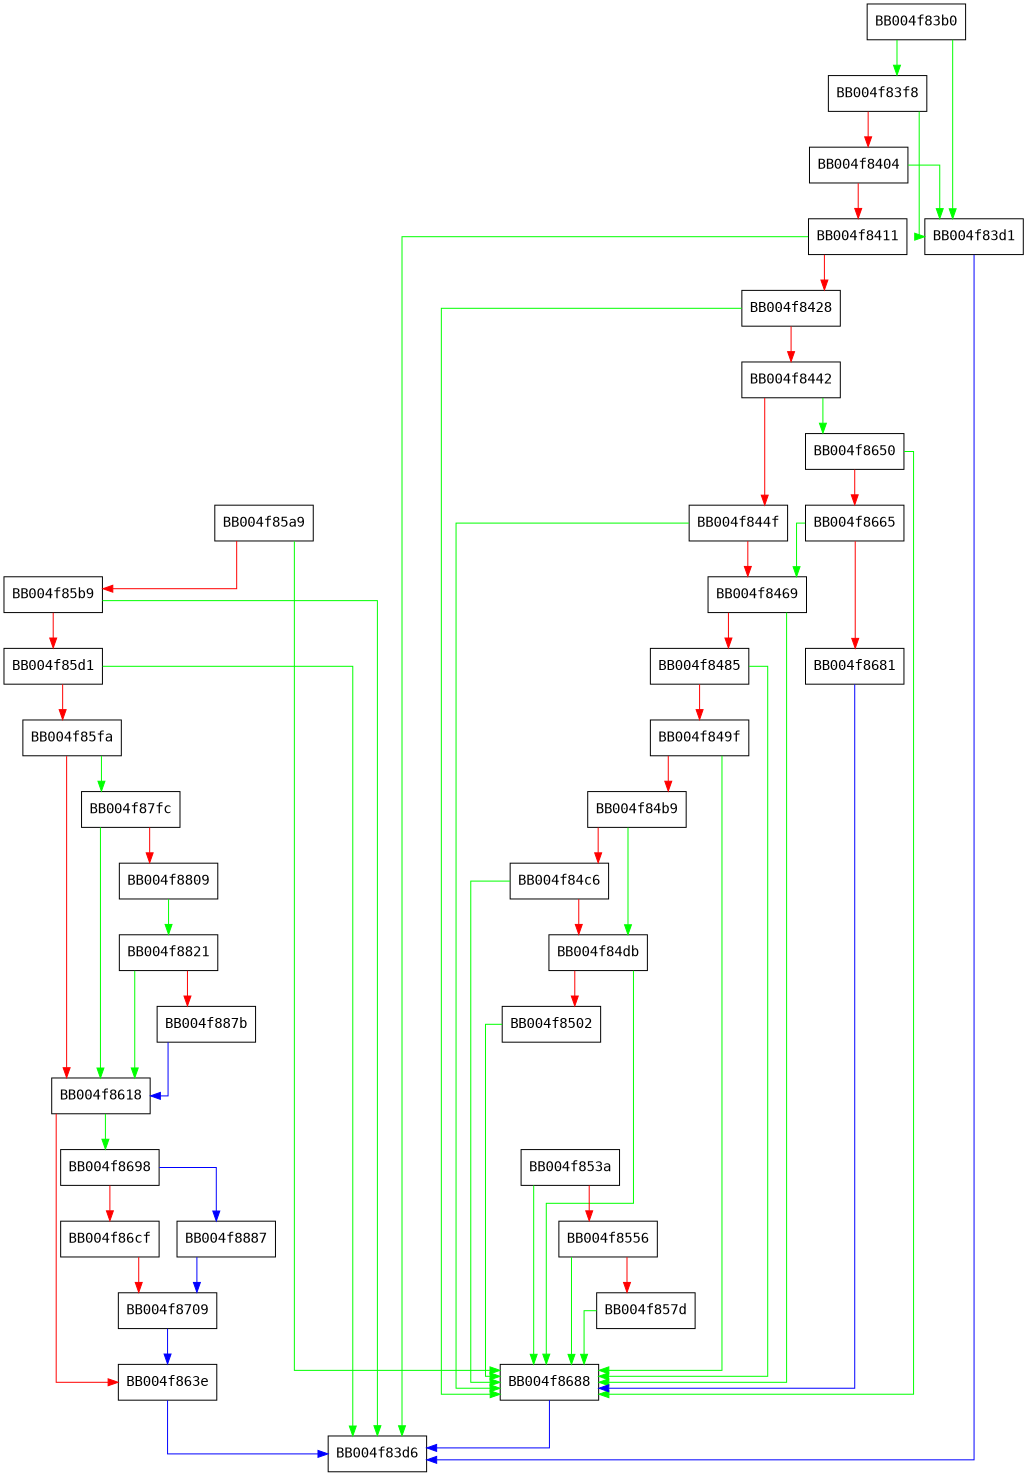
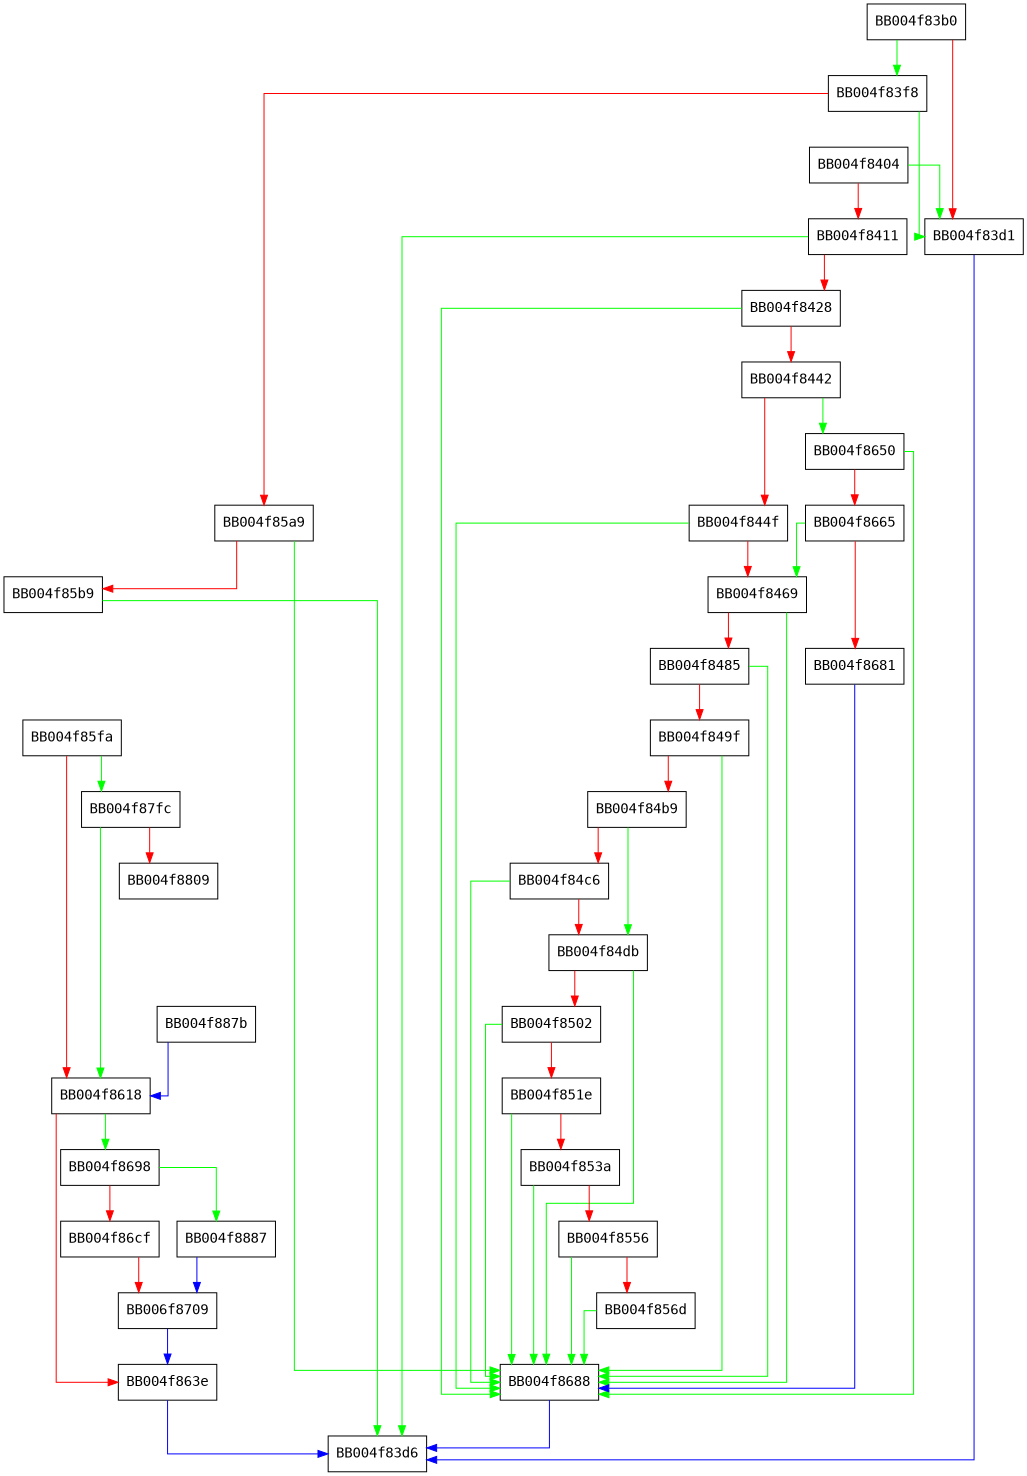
  digraph {
    fontname="DejaVu Sans Mono"
    splines=ortho
    node [fontname="DejaVu Sans Mono" shape=box]
    edge [color=green fontname="DejaVu Sans Mono"]
    BB004f83b0
    BB004f83f8
    BB004f83d1
    BB004f8404
    BB004f83d6
    BB004f8411
    BB004f8428
    BB004f8688
    BB004f8442
    BB004f8650
    BB004f844f
    BB004f8665
    BB004f8469
    BB004f8681
    BB004f8485
    BB004f849f
    BB004f84b9
    BB004f84db
    BB004f84c6
    BB004f8502
+   BB004f851e
    BB004f853a
    BB004f8556
-   BB004f857d
+   BB004f857d [label=BB004f856d]
    BB004f85a9
    BB004f85b9
-   BB004f85d1
    BB004f85fa
    BB004f87fc
    BB004f8618
    BB004f8809
    BB004f8698
    BB004f863e
-   BB004f8821
    BB004f8887
    BB004f86cf
-   BB004f8709
+   BB004f8709 [label=BB006f8709]
    BB004f887b
    BB004f83b0 -> BB004f83f8
-   BB004f83b0 -> BB004f83d1
+   BB004f83b0 -> BB004f83d1 [color=red]
    BB004f83f8 -> BB004f83d1
-   BB004f83f8 -> BB004f8404 [color=red]
+   BB004f83f8 -> BB004f85a9 [color=red]
    BB004f83d1 -> BB004f83d6 [color=blue]
    BB004f8404 -> BB004f83d1
    BB004f8404 -> BB004f8411 [color=red]
    BB004f8411 -> BB004f83d6
    BB004f8411 -> BB004f8428 [color=red]
    BB004f8428 -> BB004f8688
    BB004f8428 -> BB004f8442 [color=red]
    BB004f8688 -> BB004f83d6 [color=blue]
    BB004f8442 -> BB004f8650
    BB004f8442 -> BB004f844f [color=red]
    BB004f8650 -> BB004f8688
    BB004f8650 -> BB004f8665 [color=red]
    BB004f844f -> BB004f8688
    BB004f844f -> BB004f8469 [color=red]
    BB004f8665 -> BB004f8469
    BB004f8665 -> BB004f8681 [color=red]
    BB004f8469 -> BB004f8688
    BB004f8469 -> BB004f8485 [color=red]
    BB004f8681 -> BB004f8688 [color=blue]
    BB004f8485 -> BB004f8688
    BB004f8485 -> BB004f849f [color=red]
    BB004f849f -> BB004f8688
    BB004f849f -> BB004f84b9 [color=red]
    BB004f84b9 -> BB004f84db
    BB004f84b9 -> BB004f84c6 [color=red]
    BB004f84db -> BB004f8688
    BB004f84db -> BB004f8502 [color=red]
    BB004f84c6 -> BB004f8688
    BB004f84c6 -> BB004f84db [color=red]
    BB004f8502 -> BB004f8688
+   BB004f8502 -> BB004f851e [color=red]
+   BB004f851e -> BB004f8688
+   BB004f851e -> BB004f853a [color=red]
    BB004f853a -> BB004f8688
    BB004f853a -> BB004f8556 [color=red]
    BB004f8556 -> BB004f8688
    BB004f8556 -> BB004f857d [color=red]
    BB004f857d -> BB004f8688
    BB004f85a9 -> BB004f8688
    BB004f85a9 -> BB004f85b9 [color=red]
    BB004f85b9 -> BB004f83d6
-   BB004f85b9 -> BB004f85d1 [color=red]
-   BB004f85d1 -> BB004f83d6
-   BB004f85d1 -> BB004f85fa [color=red]
    BB004f85fa -> BB004f87fc
    BB004f85fa -> BB004f8618 [color=red]
    BB004f87fc -> BB004f8618
    BB004f87fc -> BB004f8809 [color=red]
    BB004f8618 -> BB004f8698
    BB004f8618 -> BB004f863e [color=red]
-   BB004f8809 -> BB004f8821
-   BB004f8698 -> BB004f8887 [color=blue]
+   BB004f8698 -> BB004f8887
    BB004f8698 -> BB004f86cf [color=red]
    BB004f863e -> BB004f83d6 [color=blue]
-   BB004f8821 -> BB004f8618
-   BB004f8821 -> BB004f887b [color=red]
    BB004f8887 -> BB004f8709 [color=blue]
    BB004f86cf -> BB004f8709 [color=red]
    BB004f8709 -> BB004f863e [color=blue]
    BB004f887b -> BB004f8618 [color=blue]
  }
